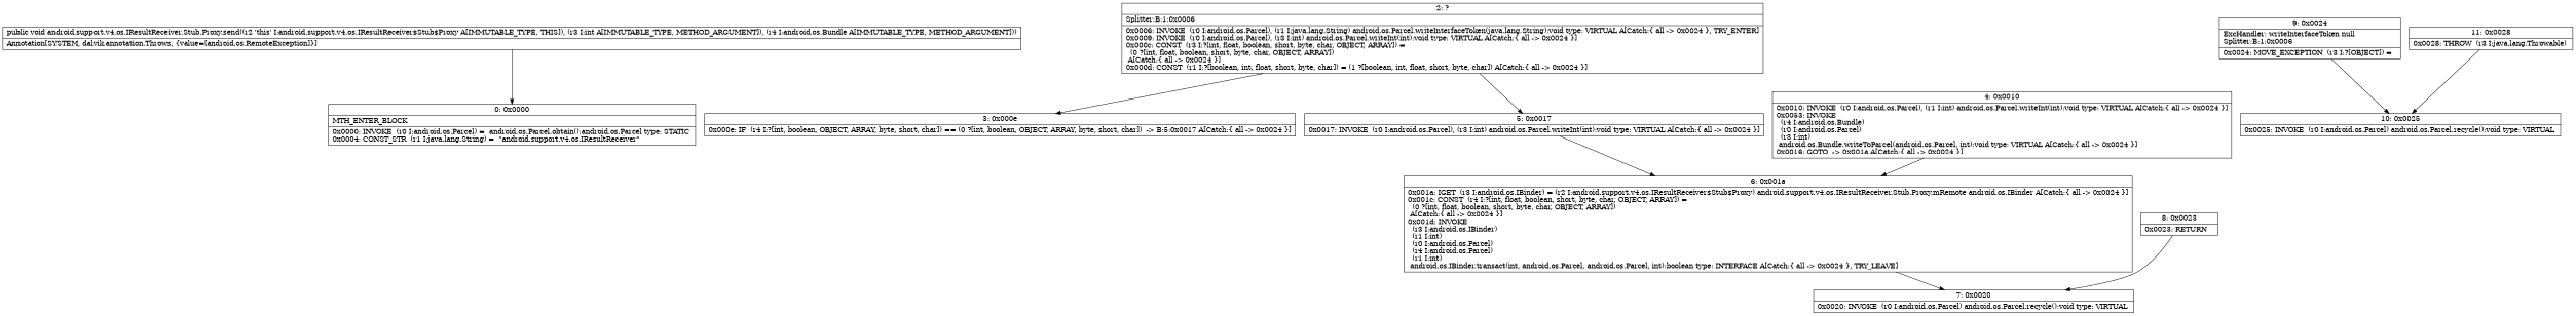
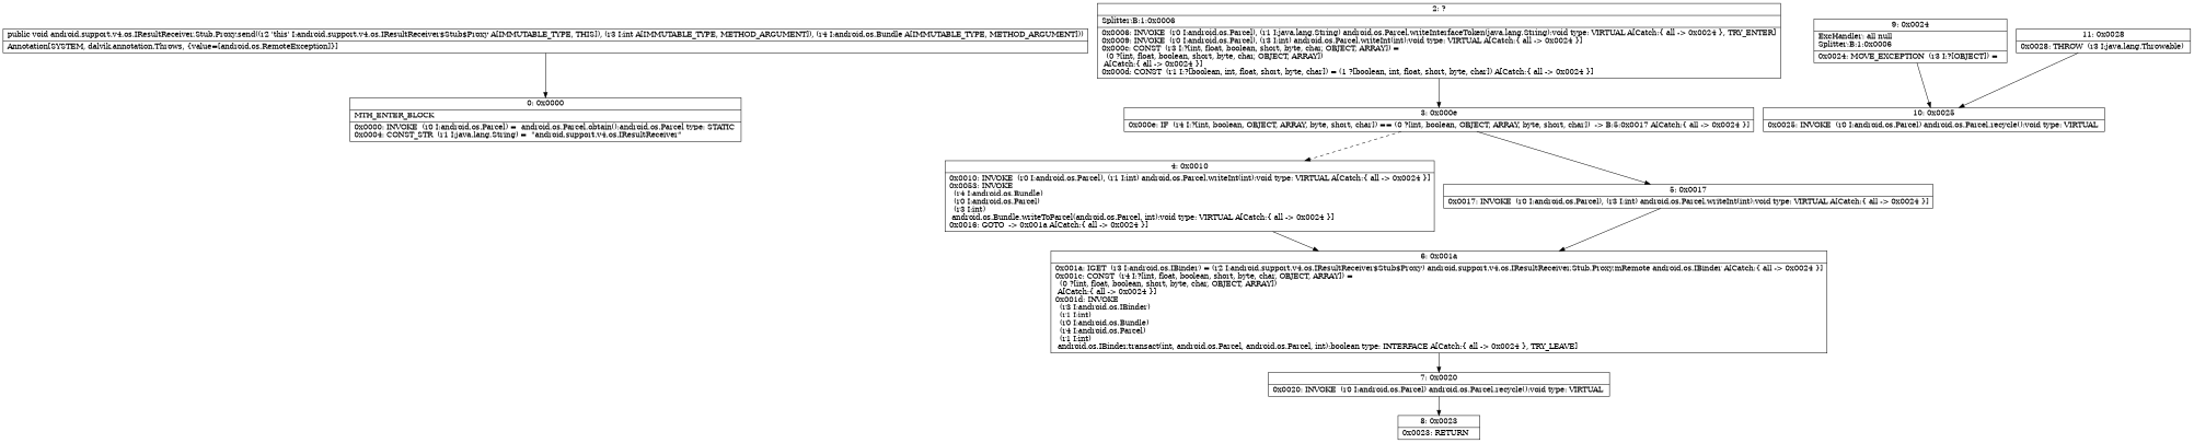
  digraph {
    node [shape=record]
    n1 [label="{0\:\ 0x0000|MTH_ENTER_BLOCK\l|0x0000: INVOKE  (r0 I:android.os.Parcel) =  android.os.Parcel.obtain():android.os.Parcel type: STATIC \l0x0004: CONST_STR  (r1 I:java.lang.String) =  \"android.support.v4.os.IResultReceiver\" \l}"]
    n2 [label="{2\:\ ?|Splitter:B:1:0x0006\l|0x0006: INVOKE  (r0 I:android.os.Parcel), (r1 I:java.lang.String) android.os.Parcel.writeInterfaceToken(java.lang.String):void type: VIRTUAL A[Catch:\{ all \-\> 0x0024 \}, TRY_ENTER]\l0x0009: INVOKE  (r0 I:android.os.Parcel), (r3 I:int) android.os.Parcel.writeInt(int):void type: VIRTUAL A[Catch:\{ all \-\> 0x0024 \}]\l0x000c: CONST  (r3 I:?[int, float, boolean, short, byte, char, OBJECT, ARRAY]) = \l  (0 ?[int, float, boolean, short, byte, char, OBJECT, ARRAY])\l A[Catch:\{ all \-\> 0x0024 \}]\l0x000d: CONST  (r1 I:?[boolean, int, float, short, byte, char]) = (1 ?[boolean, int, float, short, byte, char]) A[Catch:\{ all \-\> 0x0024 \}]\l}"]
    n3 [label="{3\:\ 0x000e|0x000e: IF  (r4 I:?[int, boolean, OBJECT, ARRAY, byte, short, char]) == (0 ?[int, boolean, OBJECT, ARRAY, byte, short, char])  \-\> B:5:0x0017 A[Catch:\{ all \-\> 0x0024 \}]\l}"]
-   n4 [label="{9\:\ 0x0024|ExcHandler: writeInterfaceToken null\lSplitter:B:1:0x0006\l|0x0024: MOVE_EXCEPTION  (r3 I:?[OBJECT]) =  \l}"]
+   n4 [label="{9\:\ 0x0024|ExcHandler: all null\lSplitter:B:1:0x0006\l|0x0024: MOVE_EXCEPTION  (r3 I:?[OBJECT]) =  \l}"]
    n5 [label="{10\:\ 0x0025|0x0025: INVOKE  (r0 I:android.os.Parcel) android.os.Parcel.recycle():void type: VIRTUAL \l}"]
    n6 [label="{4\:\ 0x0010|0x0010: INVOKE  (r0 I:android.os.Parcel), (r1 I:int) android.os.Parcel.writeInt(int):void type: VIRTUAL A[Catch:\{ all \-\> 0x0024 \}]\l0x0053: INVOKE  \l  (r4 I:android.os.Bundle)\l  (r0 I:android.os.Parcel)\l  (r3 I:int)\l android.os.Bundle.writeToParcel(android.os.Parcel, int):void type: VIRTUAL A[Catch:\{ all \-\> 0x0024 \}]\l0x0016: GOTO  \-\> 0x001a A[Catch:\{ all \-\> 0x0024 \}]\l}"]
    n7 [label="{5\:\ 0x0017|0x0017: INVOKE  (r0 I:android.os.Parcel), (r3 I:int) android.os.Parcel.writeInt(int):void type: VIRTUAL A[Catch:\{ all \-\> 0x0024 \}]\l}"]
-   n8 [label="{6\:\ 0x001a|0x001a: IGET  (r3 I:android.os.IBinder) = (r2 I:android.support.v4.os.IResultReceiver$Stub$Proxy) android.support.v4.os.IResultReceiver.Stub.Proxy.mRemote android.os.IBinder A[Catch:\{ all \-\> 0x0024 \}]\l0x001c: CONST  (r4 I:?[int, float, boolean, short, byte, char, OBJECT, ARRAY]) = \l  (0 ?[int, float, boolean, short, byte, char, OBJECT, ARRAY])\l A[Catch:\{ all \-\> 0x0024 \}]\l0x001d: INVOKE  \l  (r3 I:android.os.IBinder)\l  (r1 I:int)\l  (r0 I:android.os.Parcel)\l  (r4 I:android.os.Parcel)\l  (r1 I:int)\l android.os.IBinder.transact(int, android.os.Parcel, android.os.Parcel, int):boolean type: INTERFACE A[Catch:\{ all \-\> 0x0024 \}, TRY_LEAVE]\l}"]
+   n8 [label="{6\:\ 0x001a|0x001a: IGET  (r3 I:android.os.IBinder) = (r2 I:android.support.v4.os.IResultReceiver$Stub$Proxy) android.support.v4.os.IResultReceiver.Stub.Proxy.mRemote android.os.IBinder A[Catch:\{ all \-\> 0x0024 \}]\l0x001c: CONST  (r4 I:?[int, float, boolean, short, byte, char, OBJECT, ARRAY]) = \l  (0 ?[int, float, boolean, short, byte, char, OBJECT, ARRAY])\l A[Catch:\{ all \-\> 0x0024 \}]\l0x001d: INVOKE  \l  (r3 I:android.os.IBinder)\l  (r1 I:int)\l  (r0 I:android.os.Bundle)\l  (r4 I:android.os.Parcel)\l  (r1 I:int)\l android.os.IBinder.transact(int, android.os.Parcel, android.os.Parcel, int):boolean type: INTERFACE A[Catch:\{ all \-\> 0x0024 \}, TRY_LEAVE]\l}"]
    n9 [label="{7\:\ 0x0020|0x0020: INVOKE  (r0 I:android.os.Parcel) android.os.Parcel.recycle():void type: VIRTUAL \l}"]
    n10 [label="{8\:\ 0x0023|0x0023: RETURN   \l}"]
    n11 [label="{11\:\ 0x0028|0x0028: THROW  (r3 I:java.lang.Throwable) \l}"]
    n12 [label="{public void android.support.v4.os.IResultReceiver.Stub.Proxy.send((r2 'this' I:android.support.v4.os.IResultReceiver$Stub$Proxy A[IMMUTABLE_TYPE, THIS]), (r3 I:int A[IMMUTABLE_TYPE, METHOD_ARGUMENT]), (r4 I:android.os.Bundle A[IMMUTABLE_TYPE, METHOD_ARGUMENT]))  | Annotation[SYSTEM, dalvik.annotation.Throws, \{value=[android.os.RemoteException]\}]\l}"]
    n2 -> n3
-   n2 -> n7
+   n3 -> n6 [style=dashed]
+   n3 -> n7
    n4 -> n5
    n6 -> n8
    n7 -> n8
    n8 -> n9
-   n10 -> n9
+   n9 -> n10
    n11 -> n5
    n12 -> n1
  }
